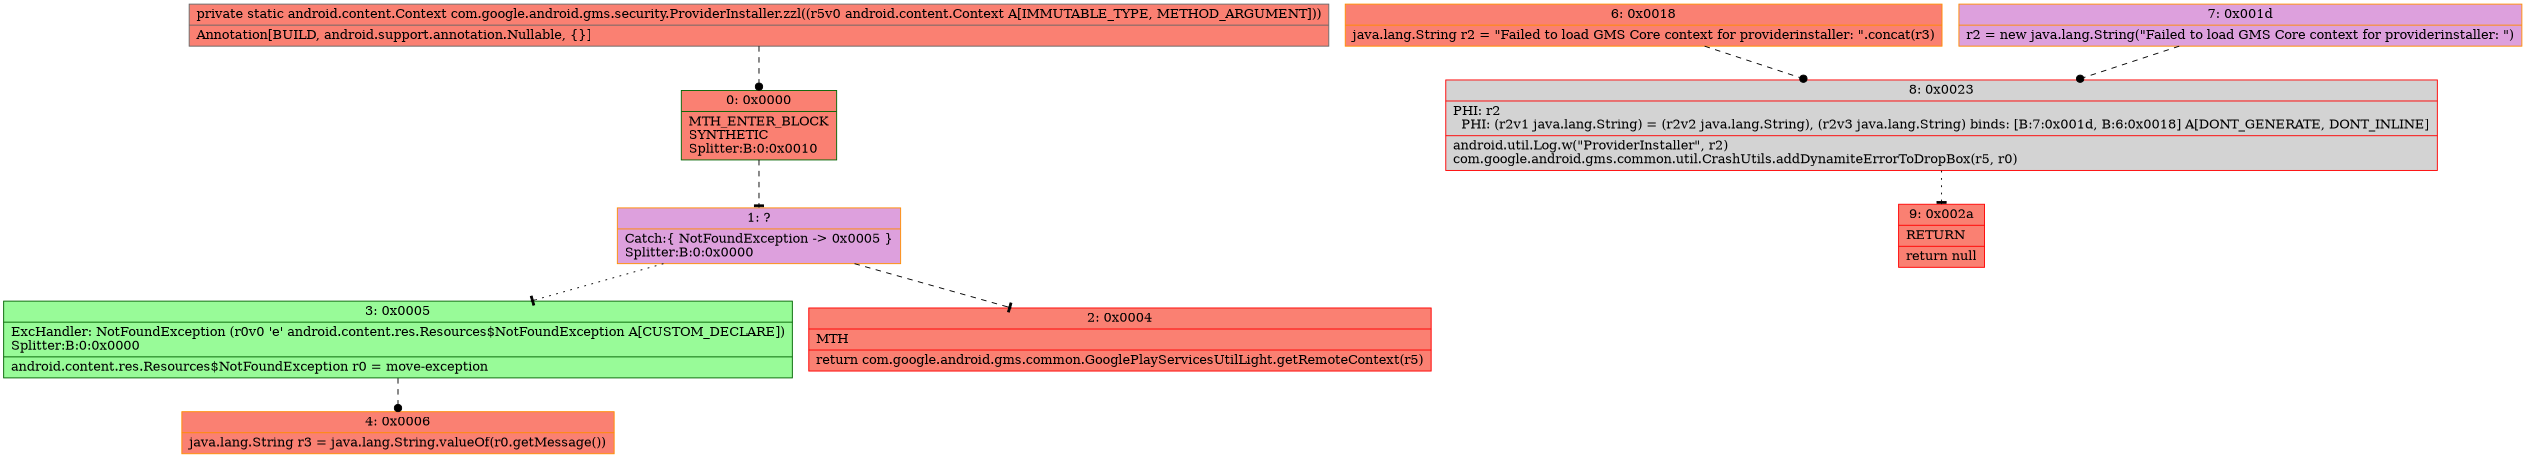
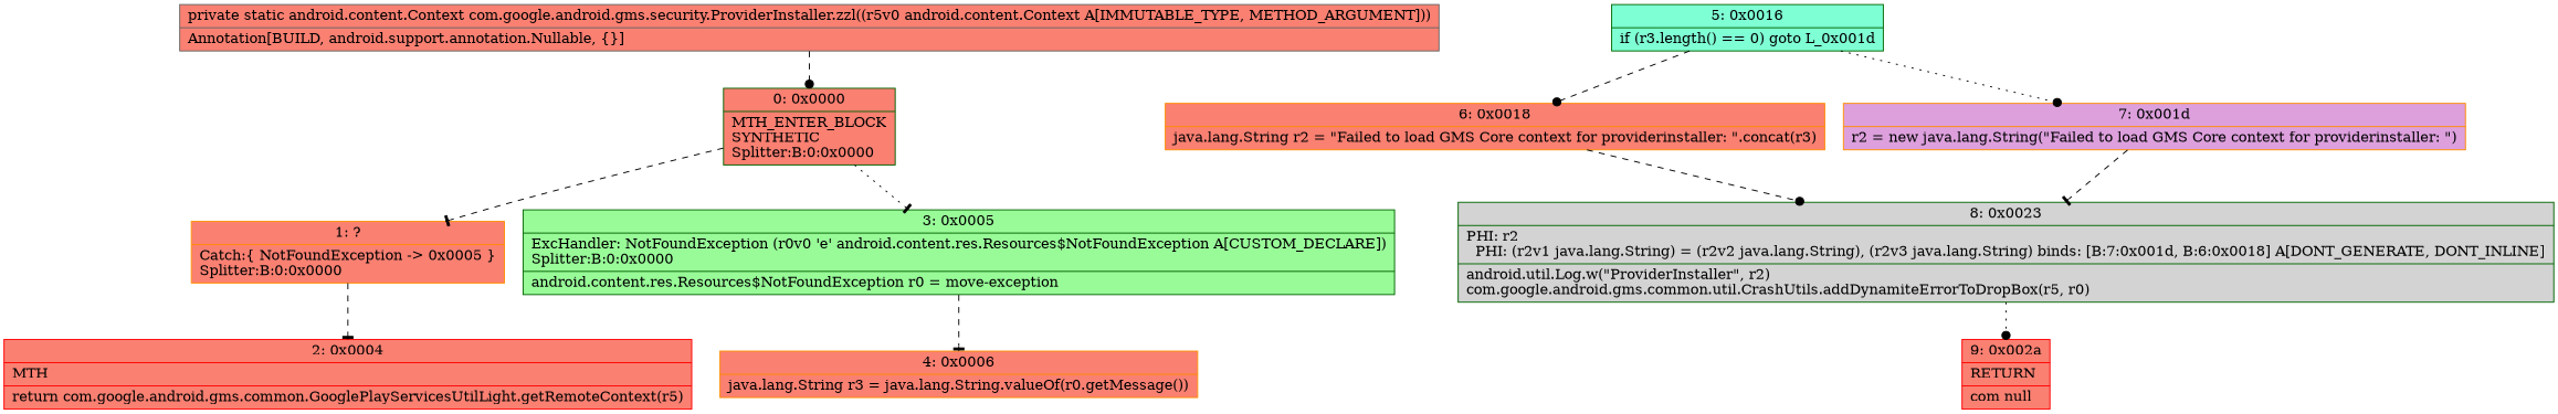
  digraph {
    node [color=darkorange fillcolor=salmon shape=record style=filled]
    edge [arrowhead=tee style=dashed]
-   n1 [color=darkgreen label="{0\:\ 0x0000|MTH_ENTER_BLOCK\lSYNTHETIC\lSplitter:B:0:0x0010\l}"]
-   n2 [fillcolor=plum label="{1\:\ ?|Catch:\{ NotFoundException \-\> 0x0005 \}\lSplitter:B:0:0x0000\l}"]
+   n1 [color=darkgreen label="{0\:\ 0x0000|MTH_ENTER_BLOCK\lSYNTHETIC\lSplitter:B:0:0x0000\l}"]
+   n2 [label="{1\:\ ?|Catch:\{ NotFoundException \-\> 0x0005 \}\lSplitter:B:0:0x0000\l}"]
    n3 [color=darkgreen fillcolor=palegreen label="{3\:\ 0x0005|ExcHandler: NotFoundException (r0v0 'e' android.content.res.Resources$NotFoundException A[CUSTOM_DECLARE])\lSplitter:B:0:0x0000\l|android.content.res.Resources$NotFoundException r0 = move\-exception\l}"]
    n4 [color=red label="{2\:\ 0x0004|MTH\l|return com.google.android.gms.common.GooglePlayServicesUtilLight.getRemoteContext(r5)\l}"]
    n5 [label="{4\:\ 0x0006|java.lang.String r3 = java.lang.String.valueOf(r0.getMessage())\l}"]
+   n6 [color=darkgreen fillcolor=aquamarine label="{5\:\ 0x0016|if (r3.length() == 0) goto L_0x001d\l}"]
    n7 [label="{6\:\ 0x0018|java.lang.String r2 = \"Failed to load GMS Core context for providerinstaller: \".concat(r3)\l}"]
    n8 [fillcolor=plum label="{7\:\ 0x001d|r2 = new java.lang.String(\"Failed to load GMS Core context for providerinstaller: \")\l}"]
-   n9 [color=red fillcolor=lightgrey label="{8\:\ 0x0023|PHI: r2 \l  PHI: (r2v1 java.lang.String) = (r2v2 java.lang.String), (r2v3 java.lang.String) binds: [B:7:0x001d, B:6:0x0018] A[DONT_GENERATE, DONT_INLINE]\l|android.util.Log.w(\"ProviderInstaller\", r2)\lcom.google.android.gms.common.util.CrashUtils.addDynamiteErrorToDropBox(r5, r0)\l}"]
-   n10 [color=red label="{9\:\ 0x002a|RETURN\l|return null\l}"]
+   n9 [color=darkgreen fillcolor=lightgrey label="{8\:\ 0x0023|PHI: r2 \l  PHI: (r2v1 java.lang.String) = (r2v2 java.lang.String), (r2v3 java.lang.String) binds: [B:7:0x001d, B:6:0x0018] A[DONT_GENERATE, DONT_INLINE]\l|android.util.Log.w(\"ProviderInstaller\", r2)\lcom.google.android.gms.common.util.CrashUtils.addDynamiteErrorToDropBox(r5, r0)\l}"]
+   n10 [color=red label="{9\:\ 0x002a|RETURN\l|com null\l}"]
    n11 [color=gray40 label="{private static android.content.Context com.google.android.gms.security.ProviderInstaller.zzl((r5v0 android.content.Context A[IMMUTABLE_TYPE, METHOD_ARGUMENT]))  | Annotation[BUILD, android.support.annotation.Nullable, \{\}]\l}"]
    n1 -> n2
-   n2 -> n3 [style=dotted]
+   n1 -> n3 [style=dotted]
    n2 -> n4
-   n3 -> n5 [arrowhead=dot]
+   n3 -> n5
+   n6 -> n7 [arrowhead=dot]
+   n6 -> n8 [arrowhead=dot style=dotted]
    n7 -> n9 [arrowhead=dot]
-   n8 -> n9 [arrowhead=dot]
-   n9 -> n10 [style=dotted]
+   n8 -> n9
+   n9 -> n10 [arrowhead=dot style=dotted]
    n11 -> n1 [arrowhead=dot]
  }
